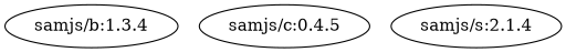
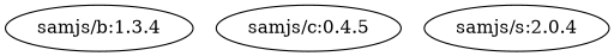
  digraph {
    node [transitive=true]
    "samjs/b:1.3.4" [transitive=""]
    "samjs/c:0.4.5"
-   "samjs/s:2.0.4" [label="samjs/s:2.1.4"]
+   "samjs/s:2.0.4"
  }
